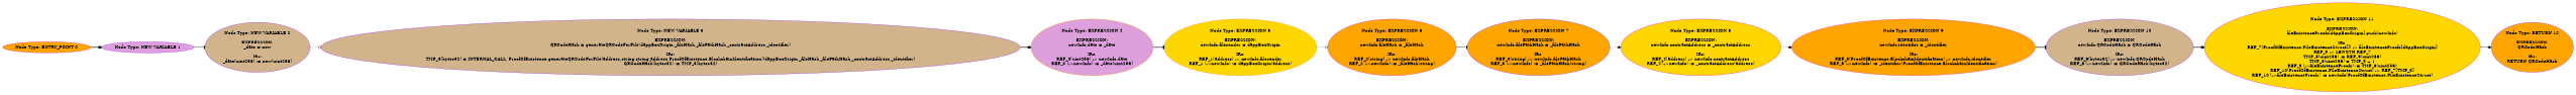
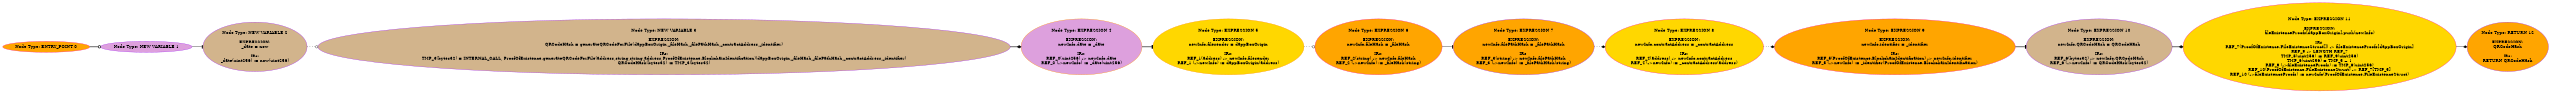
  digraph {
    rankdir=LR
    node [style=filled fillcolor=orange color=purple]
    edge [style=bold arrowhead=diamond]
    n1 [label="Node Type: ENTRY_POINT 0\n" color=deeppink]
    n2 [label="Node Type: NEW VARIABLE 1\n" fillcolor=plum]
    n3 [label="Node Type: NEW VARIABLE 2\n\nEXPRESSION:\n_date = now\n\nIRs:\n_date(uint256) := now(uint256)" fillcolor=tan]
    n4 [label="Node Type: NEW VARIABLE 3\n\nEXPRESSION:\nQRCodeHash = generateQRCodeForFile(dappBoxOrigin,_fileHash,_filePathHash,_contractAddress,_identifier)\n\nIRs:\nTMP_3(bytes32) = INTERNAL_CALL, ProofOfExistence.generateQRCodeForFile(address,string,string,address,ProofOfExistence.BlockchainIdentification)(dappBoxOrigin,_fileHash,_filePathHash,_contractAddress,_identifier)\nQRCodeHash(bytes32) := TMP_3(bytes32)" fillcolor=tan]
    n5 [label="Node Type: EXPRESSION 4\n\nEXPRESSION:\nnewInfo.date = _date\n\nIRs:\nREF_0(uint256) -> newInfo.date\nREF_0 (->newInfo) := _date(uint256)" fillcolor=plum color=darkorange]
    n6 [label="Node Type: EXPRESSION 5\n\nEXPRESSION:\nnewInfo.filesender = dappBoxOrigin\n\nIRs:\nREF_1(address) -> newInfo.filesender\nREF_1 (->newInfo) := dappBoxOrigin(address)" fillcolor=gold color=darkorange]
    n7 [label="Node Type: EXPRESSION 6\n\nEXPRESSION:\nnewInfo.fileHash = _fileHash\n\nIRs:\nREF_2(string) -> newInfo.fileHash\nREF_2 (->newInfo) := _fileHash(string)" color=deeppink]
    n8 [label="Node Type: EXPRESSION 7\n\nEXPRESSION:\nnewInfo.filePathHash = _filePathHash\n\nIRs:\nREF_3(string) -> newInfo.filePathHash\nREF_3 (->newInfo) := _filePathHash(string)"]
    n9 [label="Node Type: EXPRESSION 8\n\nEXPRESSION:\nnewInfo.contractAddress = _contractAddress\n\nIRs:\nREF_4(address) -> newInfo.contractAddress\nREF_4 (->newInfo) := _contractAddress(address)" fillcolor=gold color=deeppink]
    n10 [label="Node Type: EXPRESSION 9\n\nEXPRESSION:\nnewInfo.identifier = _identifier\n\nIRs:\nREF_5(ProofOfExistence.BlockchainIdentification) -> newInfo.identifier\nREF_5 (->newInfo) := _identifier(ProofOfExistence.BlockchainIdentification)" color=deeppink]
    n11 [label="Node Type: EXPRESSION 10\n\nEXPRESSION:\nnewInfo.QRCodeHash = QRCodeHash\n\nIRs:\nREF_6(bytes32) -> newInfo.QRCodeHash\nREF_6 (->newInfo) := QRCodeHash(bytes32)" fillcolor=tan]
    n12 [label="Node Type: EXPRESSION 11\n\nEXPRESSION:\nfileExistenceProofs[dappBoxOrigin].push(newInfo)\n\nIRs:\nREF_7(ProofOfExistence.FileExistenceStruct[]) -> fileExistenceProofs[dappBoxOrigin]\nREF_9 -> LENGTH REF_7\nTMP_5(uint256) := REF_9(uint256)\nTMP_6(uint256) = TMP_5 + 1\nREF_9 (->fileExistenceProofs) := TMP_6(uint256)\nREF_10(ProofOfExistence.FileExistenceStruct) -> REF_7[TMP_5]\nREF_10 (->fileExistenceProofs) := newInfo(ProofOfExistence.FileExistenceStruct)" fillcolor=gold color=deeppink]
    n13 [label="Node Type: RETURN 12\n\nEXPRESSION:\nQRCodeHash\n\nIRs:\nRETURN QRCodeHash"]
-   n1 -> n2
+   n1 -> n2 [arrowhead=odot]
    n2 -> n3 [style=solid arrowhead=tee]
    n3 -> n4 [style=dotted arrowhead=odot]
    n4 -> n5
    n5 -> n6 [arrowhead=tee]
    n6 -> n7 [style=dotted arrowhead=odot]
    n7 -> n8 [style=solid arrowhead=tee]
    n8 -> n9 [style=dotted]
    n9 -> n10 [style=dotted]
    n10 -> n11 [arrowhead=tee]
    n11 -> n12
    n12 -> n13 [style=solid]
  }
